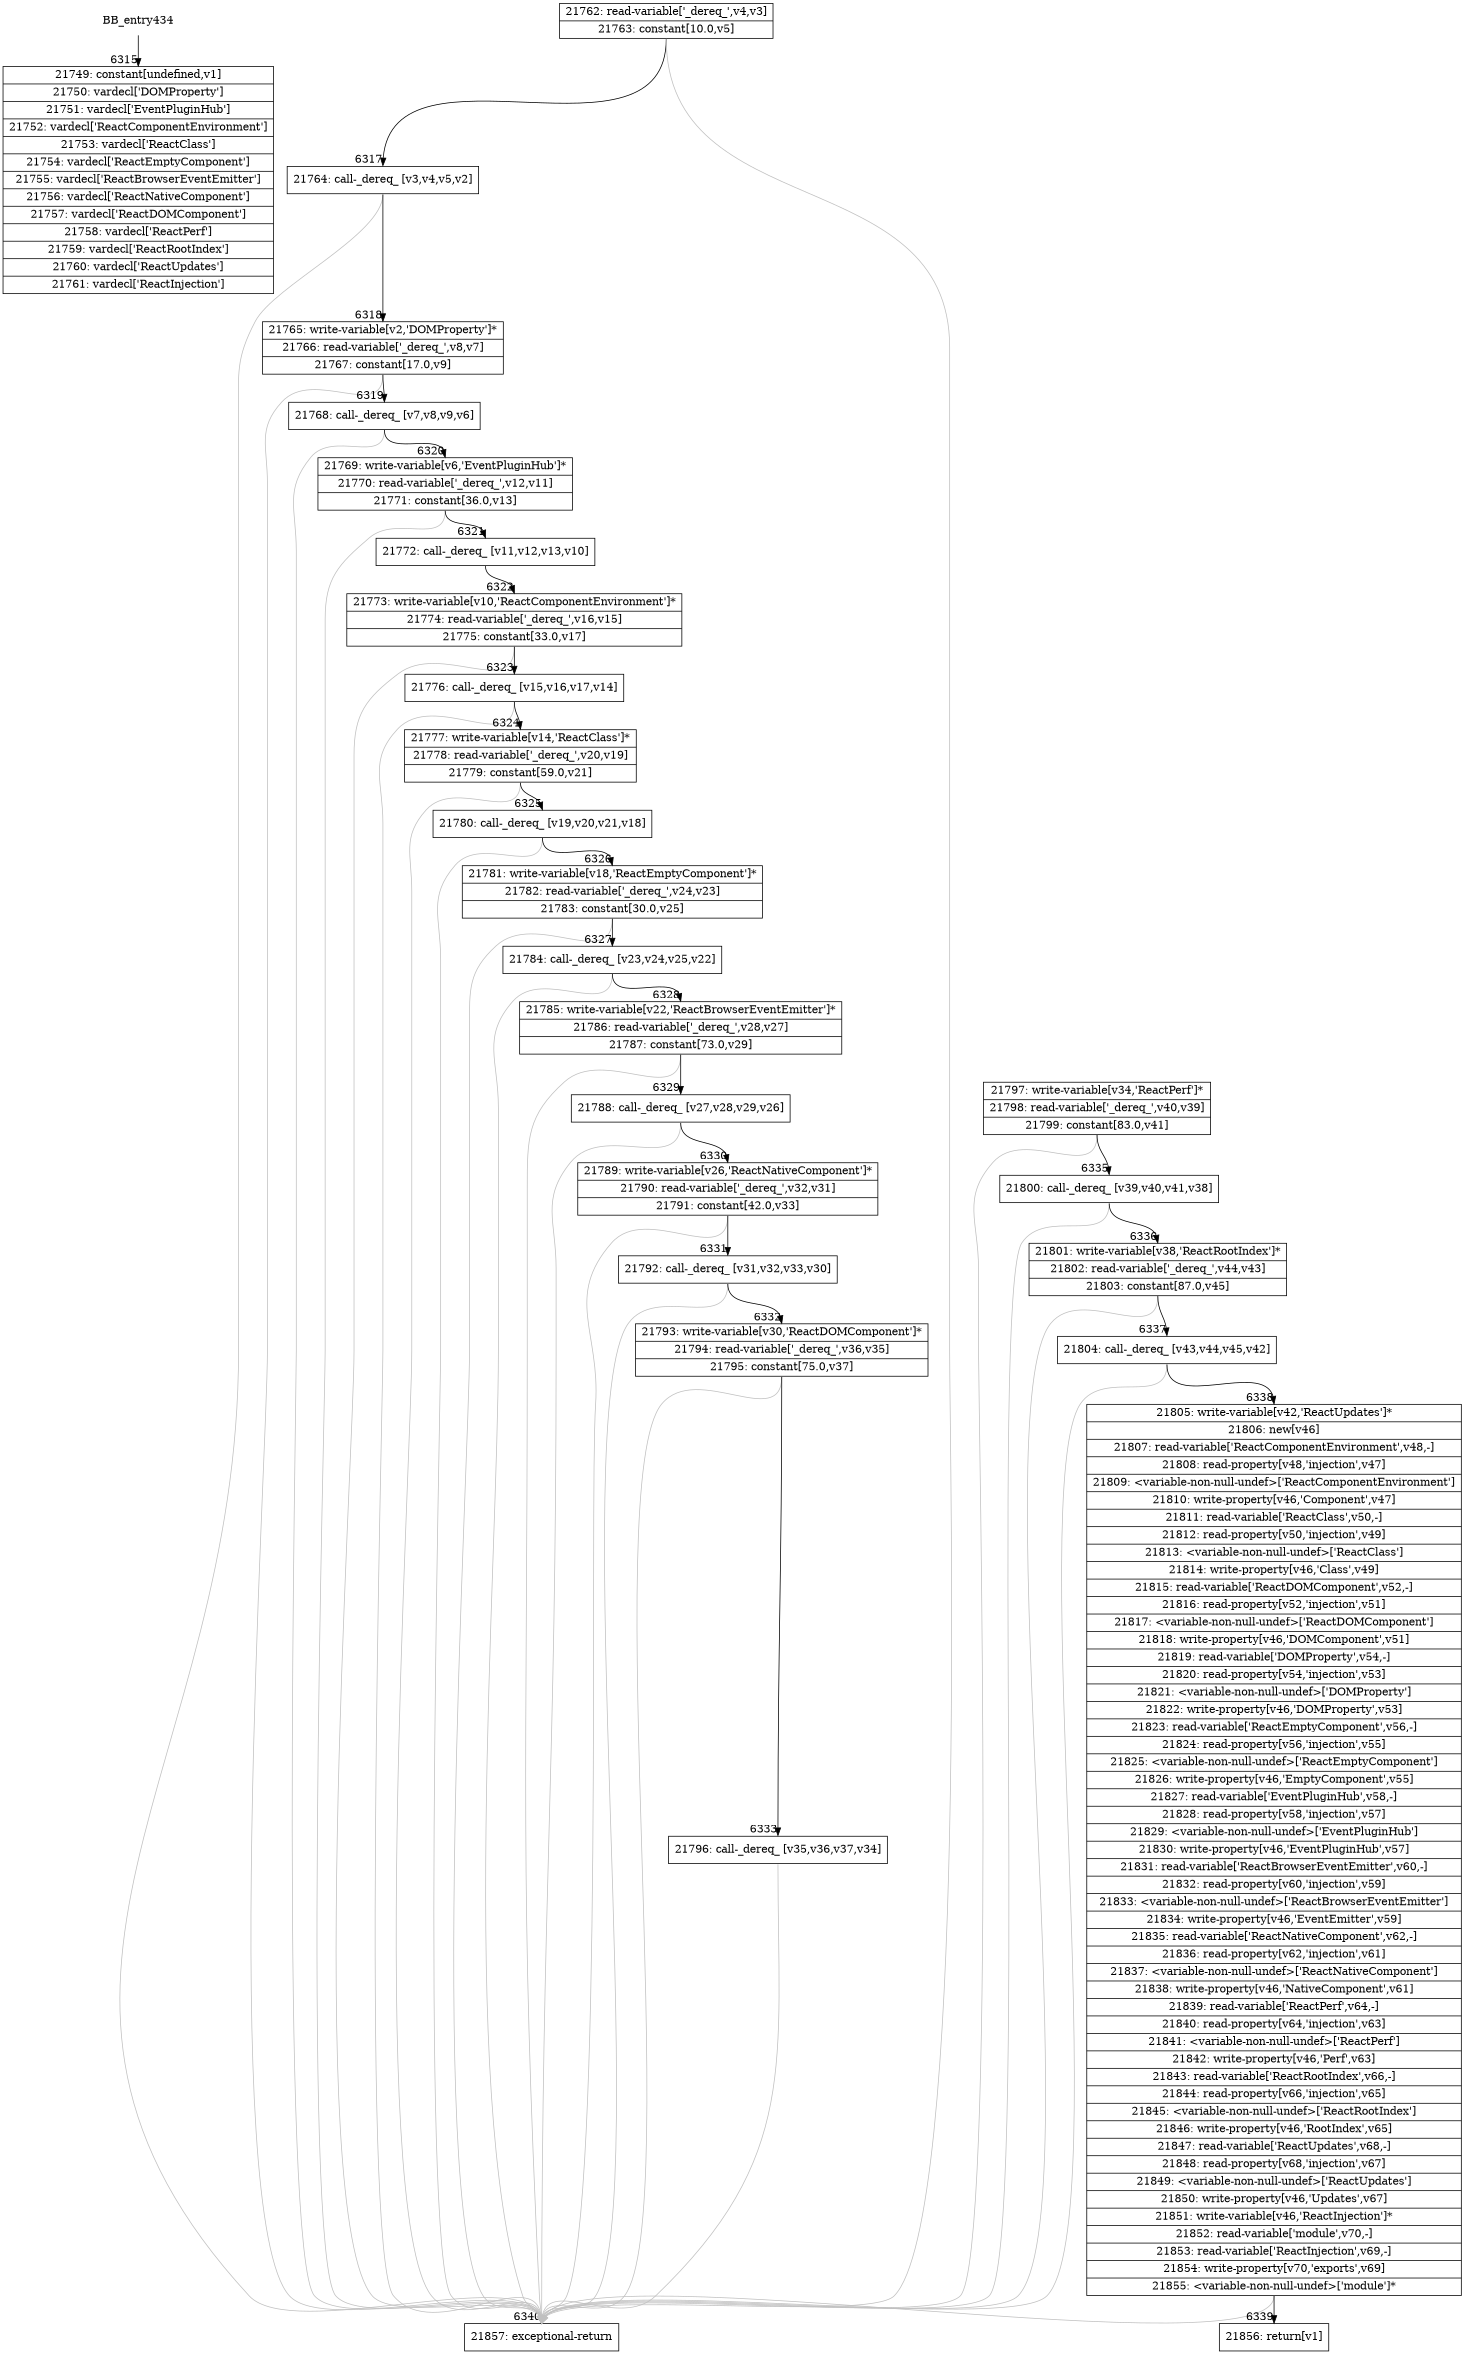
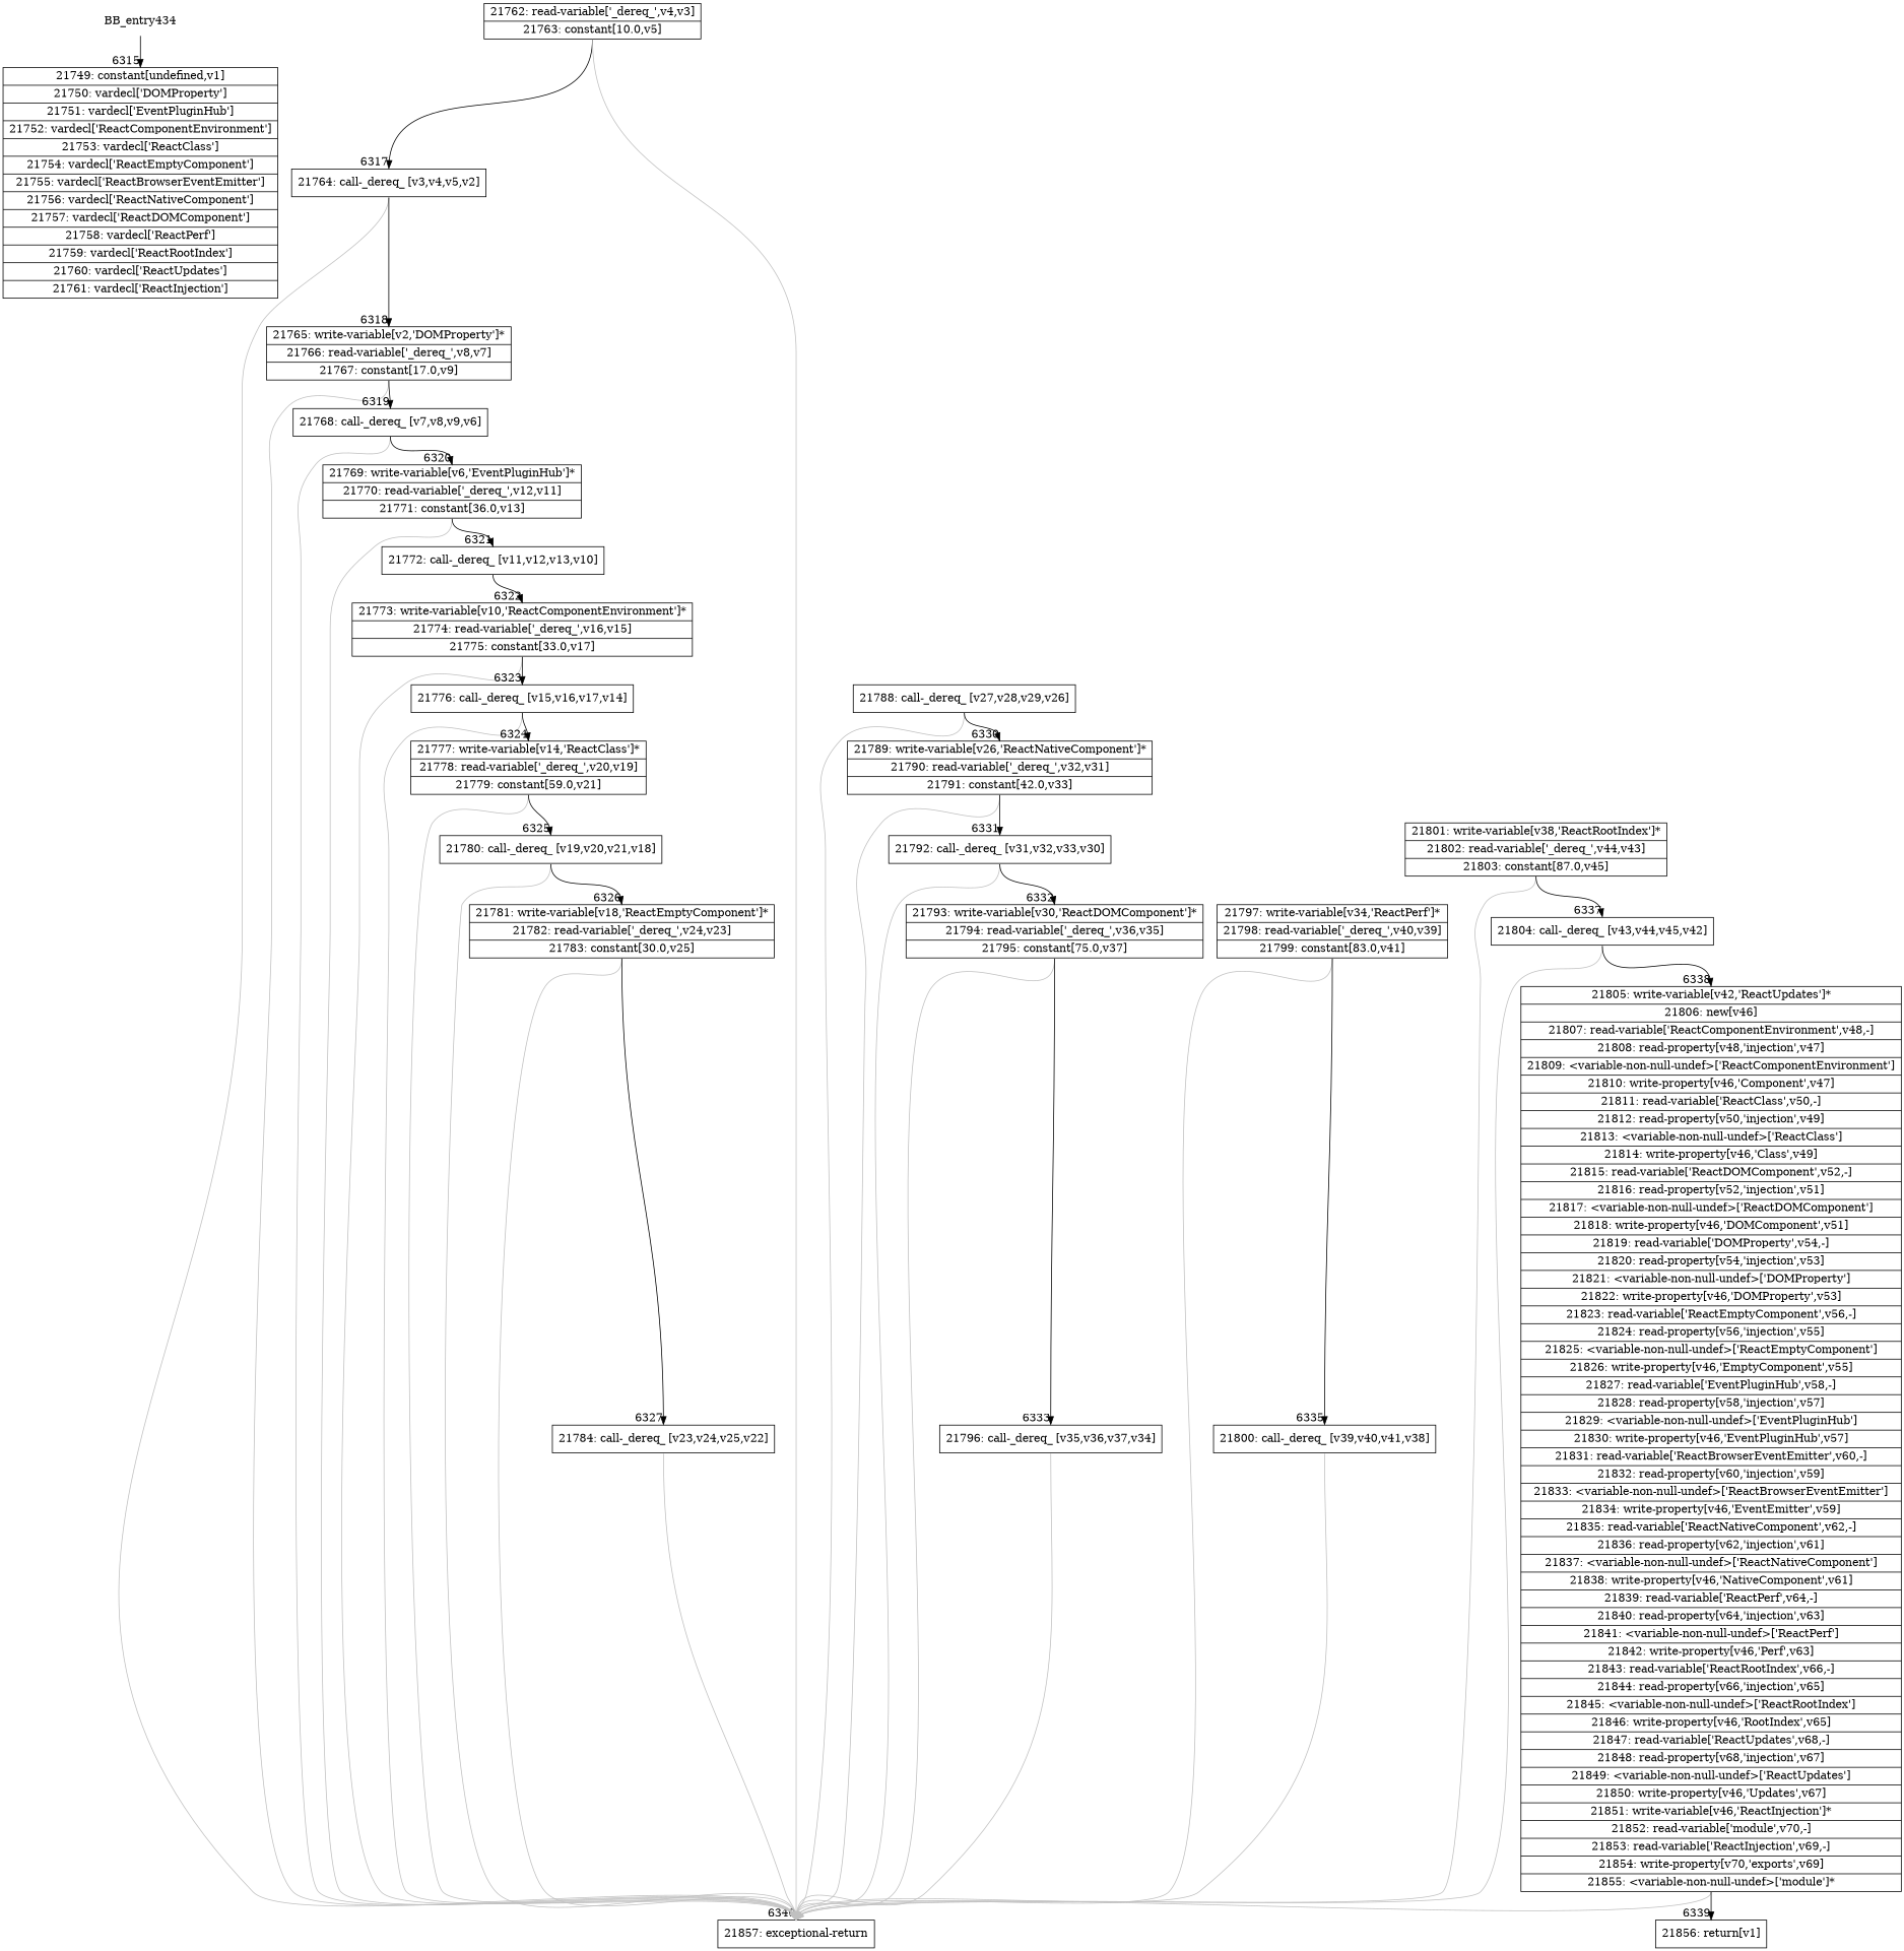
  digraph {
    rankdir=TD
    node [shape=record]
    edge [headport=n tailport=s]
    BB_entry434 [shape=none]
    n2 [label="{21749: constant[undefined,v1]|21750: vardecl['DOMProperty']|21751: vardecl['EventPluginHub']|21752: vardecl['ReactComponentEnvironment']|21753: vardecl['ReactClass']|21754: vardecl['ReactEmptyComponent']|21755: vardecl['ReactBrowserEventEmitter']|21756: vardecl['ReactNativeComponent']|21757: vardecl['ReactDOMComponent']|21758: vardecl['ReactPerf']|21759: vardecl['ReactRootIndex']|21760: vardecl['ReactUpdates']|21761: vardecl['ReactInjection']}"]
    n3 [label="{21762: read-variable['_dereq_',v4,v3]|21763: constant[10.0,v5]}"]
    n4 [label="{21764: call-_dereq_ [v3,v4,v5,v2]}"]
    n5 [label="{21857: exceptional-return}"]
    n6 [label="{21765: write-variable[v2,'DOMProperty']*|21766: read-variable['_dereq_',v8,v7]|21767: constant[17.0,v9]}"]
    n7 [label="{21768: call-_dereq_ [v7,v8,v9,v6]}"]
    n8 [label="{21769: write-variable[v6,'EventPluginHub']*|21770: read-variable['_dereq_',v12,v11]|21771: constant[36.0,v13]}"]
    n9 [label="{21772: call-_dereq_ [v11,v12,v13,v10]}"]
    n10 [label="{21773: write-variable[v10,'ReactComponentEnvironment']*|21774: read-variable['_dereq_',v16,v15]|21775: constant[33.0,v17]}"]
    n11 [label="{21776: call-_dereq_ [v15,v16,v17,v14]}"]
    n12 [label="{21777: write-variable[v14,'ReactClass']*|21778: read-variable['_dereq_',v20,v19]|21779: constant[59.0,v21]}"]
    n13 [label="{21780: call-_dereq_ [v19,v20,v21,v18]}"]
    n14 [label="{21781: write-variable[v18,'ReactEmptyComponent']*|21782: read-variable['_dereq_',v24,v23]|21783: constant[30.0,v25]}"]
    n15 [label="{21784: call-_dereq_ [v23,v24,v25,v22]}"]
-   n16 [label="{21785: write-variable[v22,'ReactBrowserEventEmitter']*|21786: read-variable['_dereq_',v28,v27]|21787: constant[73.0,v29]}"]
    n17 [label="{21788: call-_dereq_ [v27,v28,v29,v26]}"]
    n18 [label="{21789: write-variable[v26,'ReactNativeComponent']*|21790: read-variable['_dereq_',v32,v31]|21791: constant[42.0,v33]}"]
    n19 [label="{21792: call-_dereq_ [v31,v32,v33,v30]}"]
    n20 [label="{21793: write-variable[v30,'ReactDOMComponent']*|21794: read-variable['_dereq_',v36,v35]|21795: constant[75.0,v37]}"]
    n21 [label="{21796: call-_dereq_ [v35,v36,v37,v34]}"]
    n22 [label="{21797: write-variable[v34,'ReactPerf']*|21798: read-variable['_dereq_',v40,v39]|21799: constant[83.0,v41]}"]
    n23 [label="{21800: call-_dereq_ [v39,v40,v41,v38]}"]
    n24 [label="{21801: write-variable[v38,'ReactRootIndex']*|21802: read-variable['_dereq_',v44,v43]|21803: constant[87.0,v45]}"]
    n25 [label="{21804: call-_dereq_ [v43,v44,v45,v42]}"]
    n26 [label="{21805: write-variable[v42,'ReactUpdates']*|21806: new[v46]|21807: read-variable['ReactComponentEnvironment',v48,-]|21808: read-property[v48,'injection',v47]|21809: \<variable-non-null-undef\>['ReactComponentEnvironment']|21810: write-property[v46,'Component',v47]|21811: read-variable['ReactClass',v50,-]|21812: read-property[v50,'injection',v49]|21813: \<variable-non-null-undef\>['ReactClass']|21814: write-property[v46,'Class',v49]|21815: read-variable['ReactDOMComponent',v52,-]|21816: read-property[v52,'injection',v51]|21817: \<variable-non-null-undef\>['ReactDOMComponent']|21818: write-property[v46,'DOMComponent',v51]|21819: read-variable['DOMProperty',v54,-]|21820: read-property[v54,'injection',v53]|21821: \<variable-non-null-undef\>['DOMProperty']|21822: write-property[v46,'DOMProperty',v53]|21823: read-variable['ReactEmptyComponent',v56,-]|21824: read-property[v56,'injection',v55]|21825: \<variable-non-null-undef\>['ReactEmptyComponent']|21826: write-property[v46,'EmptyComponent',v55]|21827: read-variable['EventPluginHub',v58,-]|21828: read-property[v58,'injection',v57]|21829: \<variable-non-null-undef\>['EventPluginHub']|21830: write-property[v46,'EventPluginHub',v57]|21831: read-variable['ReactBrowserEventEmitter',v60,-]|21832: read-property[v60,'injection',v59]|21833: \<variable-non-null-undef\>['ReactBrowserEventEmitter']|21834: write-property[v46,'EventEmitter',v59]|21835: read-variable['ReactNativeComponent',v62,-]|21836: read-property[v62,'injection',v61]|21837: \<variable-non-null-undef\>['ReactNativeComponent']|21838: write-property[v46,'NativeComponent',v61]|21839: read-variable['ReactPerf',v64,-]|21840: read-property[v64,'injection',v63]|21841: \<variable-non-null-undef\>['ReactPerf']|21842: write-property[v46,'Perf',v63]|21843: read-variable['ReactRootIndex',v66,-]|21844: read-property[v66,'injection',v65]|21845: \<variable-non-null-undef\>['ReactRootIndex']|21846: write-property[v46,'RootIndex',v65]|21847: read-variable['ReactUpdates',v68,-]|21848: read-property[v68,'injection',v67]|21849: \<variable-non-null-undef\>['ReactUpdates']|21850: write-property[v46,'Updates',v67]|21851: write-variable[v46,'ReactInjection']*|21852: read-variable['module',v70,-]|21853: read-variable['ReactInjection',v69,-]|21854: write-property[v70,'exports',v69]|21855: \<variable-non-null-undef\>['module']*}"]
    n27 [label="{21856: return[v1]}"]
    BB_entry434 -> n2 [headlabel="    6315"]
    n3 -> n4 [headlabel="      6317"]
    n3 -> n5 [color=gray headlabel="      6340"]
    n4 -> n5 [color=gray]
    n4 -> n6 [headlabel="      6318"]
    n6 -> n5 [color=gray]
    n6 -> n7 [headlabel="      6319"]
    n7 -> n5 [color=gray]
    n7 -> n8 [headlabel="      6320"]
    n8 -> n5 [color=gray]
    n8 -> n9 [headlabel="      6321"]
    n9 -> n10 [headlabel="      6322"]
    n10 -> n5 [color=gray]
    n10 -> n11 [headlabel="      6323"]
    n11 -> n5 [color=gray]
    n11 -> n12 [headlabel="      6324"]
    n12 -> n5 [color=gray]
    n12 -> n13 [headlabel="      6325"]
    n13 -> n5 [color=gray]
    n13 -> n14 [headlabel="      6326"]
    n14 -> n5 [color=gray]
    n14 -> n15 [headlabel="      6327"]
    n15 -> n5 [color=gray]
-   n15 -> n16 [headlabel="      6328"]
-   n16 -> n5 [color=gray]
-   n16 -> n17 [headlabel="      6329"]
    n17 -> n5 [color=gray]
    n17 -> n18 [headlabel="      6330"]
    n18 -> n5 [color=gray]
    n18 -> n19 [headlabel="      6331"]
    n19 -> n5 [color=gray]
    n19 -> n20 [headlabel="      6332"]
    n20 -> n5 [color=gray]
    n20 -> n21 [headlabel="      6333"]
    n21 -> n5 [color=gray]
    n22 -> n5 [color=gray]
    n22 -> n23 [headlabel="      6335"]
    n23 -> n5 [color=gray]
-   n23 -> n24 [headlabel="      6336"]
    n24 -> n5 [color=gray]
    n24 -> n25 [headlabel="      6337"]
    n25 -> n5 [color=gray]
    n25 -> n26 [headlabel="      6338"]
    n26 -> n5 [color=gray]
    n26 -> n27 [headlabel="      6339"]
  }
